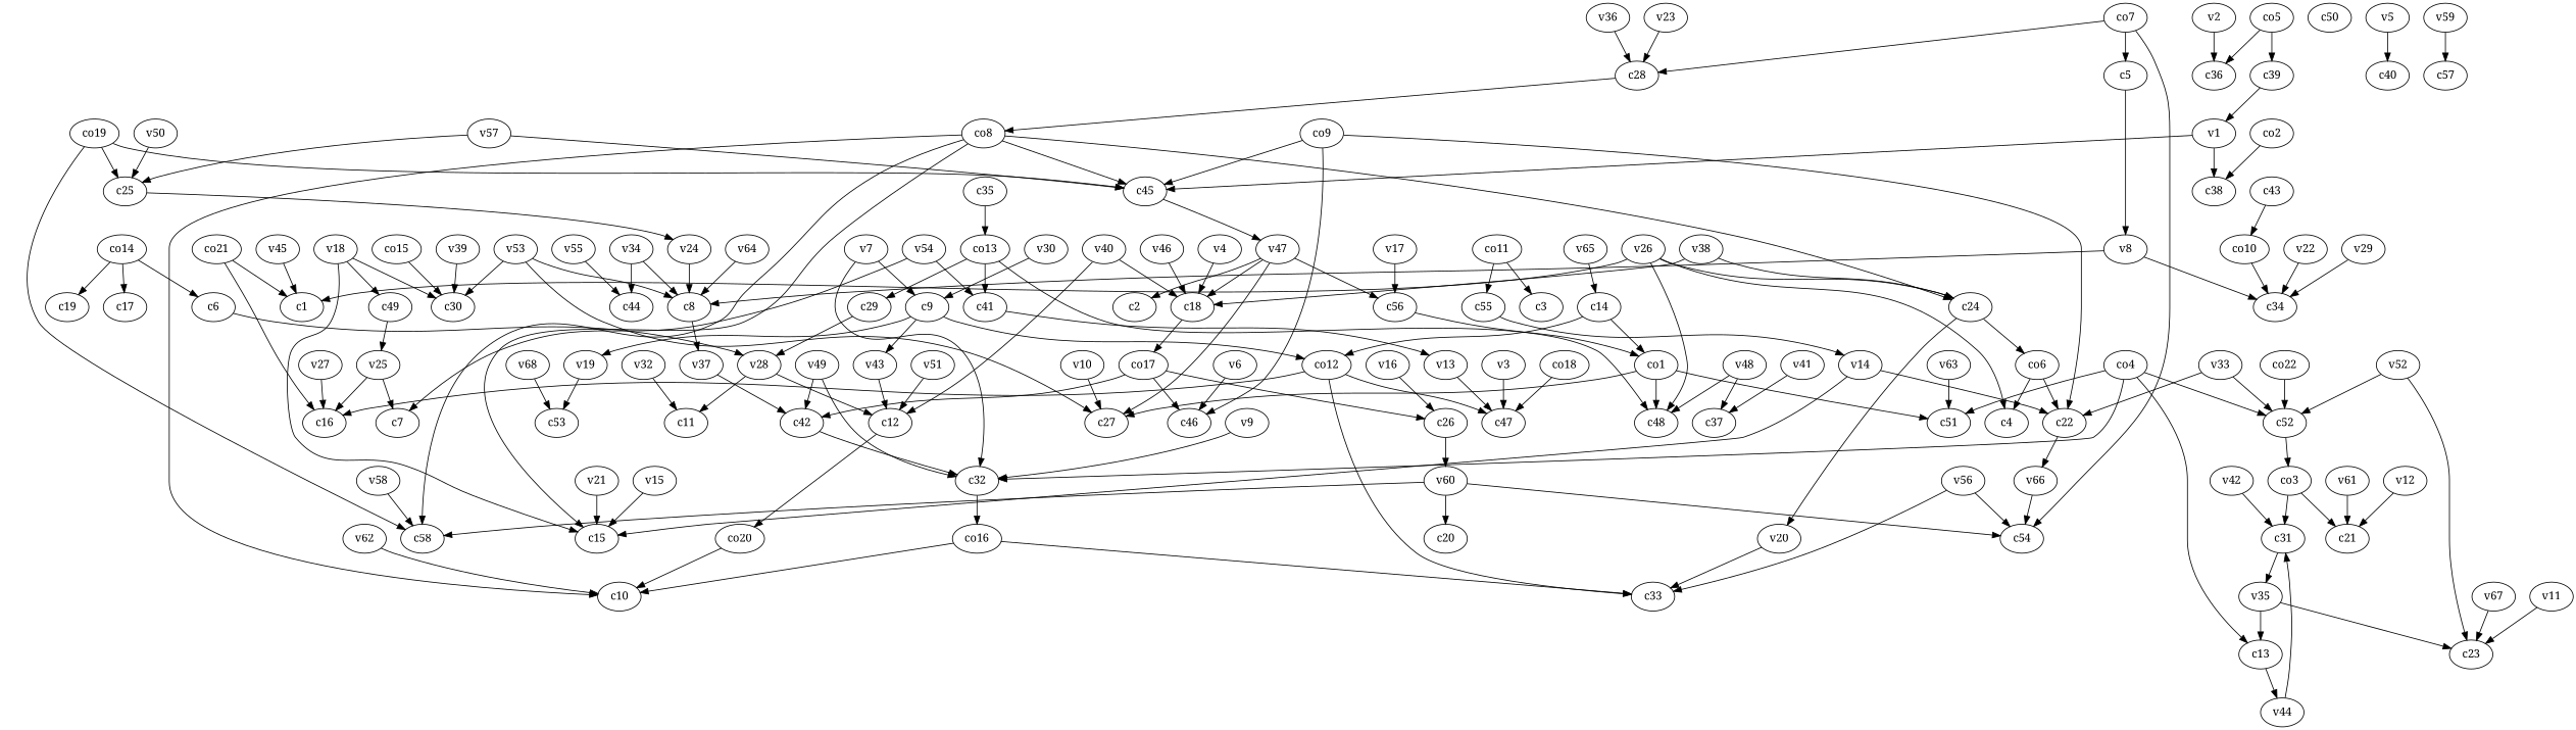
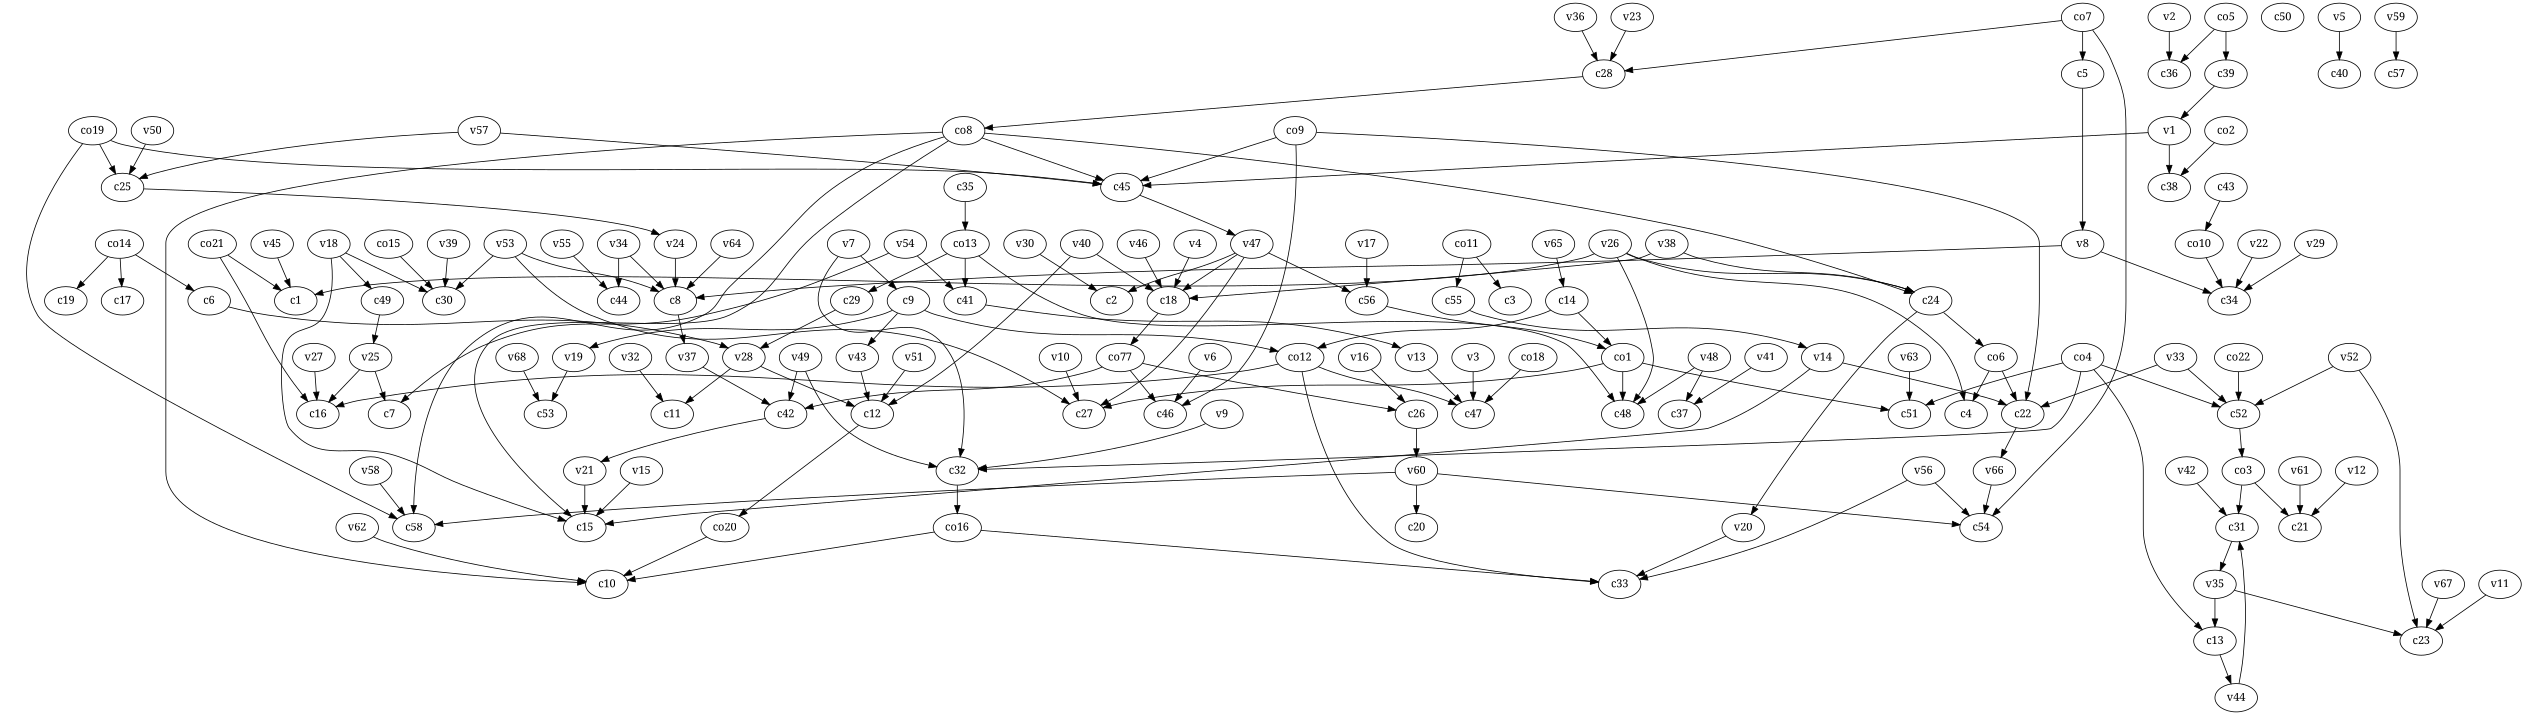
  strict digraph {
    fontname="Noto Serif"
    node [fontname="Noto Serif"]
    edge [fontname="Noto Serif" weight=1]
    c5
    v8
    c8
    c34
    c6
    v28
    c12
    c11
    v37
    c42
    c9
    v19
    v43
    co12
    c53
    c47
    c33
    c16
    co20
    c10
    c13
    v44
    c31
    c14
    co1
    c27
    c48
    c51
    c18
-   co17
+   co17 [label=co77]
    c26
    c46
    c22
    v66
    c54
    c24
    v20
    co6
    c4
    c25
    v24
    v60
    c58
    c20
    c28
    co8
    c45
    c15
    c29
    v35
    c23
    c32
    co16
    c35
    co13
    c41
    c39
    v1
    c38
    v13
    v21
    c43
    co10
    v47
    c56
    c2
    c49
    v25
    c7
    c50
    c52
    co3
    c21
    c55
    v14
    v2
    c36
    v3
    v4
    v5
    c40
    v6
    v7
    v9
    v10
    v11
    v12
    v15
    v16
    v17
    v18
    c30
    v22
    v23
    v26
    c1
    v27
    v29
    v30
    v32
    v33
    v34
    c44
    v36
    v38
    v39
    v40
    v41
    c37
    v42
    v45
    v46
    v48
    v49
    v50
    v51
    v52
    v53
    v54
    v55
    v56
    v57
    v58
    v59
    c57
    v61
    v62
    v63
    v64
    v65
    v67
    v68
    co2
    co4
    co5
    co7
    co9
    co11
    c3
    co14
    c17
    c19
    co15
    co18
    co19
    co21
    co22
    c5 -> v8
    v8 -> c8
    v8 -> c34
    c8 -> v37
    c6 -> v28
    v28 -> c12
    v28 -> c11
    c12 -> co20
    v37 -> c42
-   c42 -> c32
+   c42 -> v21
    c9 -> v19
    c9 -> v43
    c9 -> co12
    v19 -> c53
    v43 -> c12
    co12 -> c47
    co12 -> c33
    co12 -> c16
    co20 -> c10
    c13 -> v44
    v44 -> c31
    c31 -> v35
    c14 -> co12
    c14 -> co1
    co1 -> c27
    co1 -> c48
    co1 -> c51
    c18 -> co17
    co17 -> c42
    co17 -> c26
    co17 -> c46
    c26 -> v60
    c22 -> v66
    v66 -> c54
    c24 -> v20
    c24 -> co6
    v20 -> c33
    co6 -> c22
    co6 -> c4
    c25 -> v24
    v24 -> c8
    v60 -> c54
    v60 -> c58
    v60 -> c20
    c28 -> co8
    co8 -> c10
    co8 -> c24
    co8 -> c58
    co8 -> c45
    co8 -> c15
    c45 -> v47
    c29 -> v28
    v35 -> c13
    v35 -> c23
    c32 -> co16
    co16 -> c33
    co16 -> c10
    c35 -> co13
    co13 -> c48
    co13 -> c29
    co13 -> c41
    c41 -> v13
    c39 -> v1
    v1 -> c45
    v1 -> c38
    v13 -> c47
    v21 -> c15
    c43 -> co10
    co10 -> c34
    v47 -> c27
    v47 -> c18
    v47 -> c56
    v47 -> c2
    c56 -> co1
    c49 -> v25
    v25 -> c16
    v25 -> c7
    c52 -> co3
    co3 -> c31
    co3 -> c21
    c55 -> v14
    v14 -> c22
    v14 -> c15
    v2 -> c36
    v3 -> c47
    v4 -> c18
    v5 -> c40
    v6 -> c46
    v7 -> c9
    v7 -> c32
    v9 -> c32
    v10 -> c27
    v11 -> c23
    v12 -> c21
    v15 -> c15
    v16 -> c26
    v17 -> c56
    v18 -> c15
    v18 -> c49
    v18 -> c30
    v22 -> c34
    v23 -> c28
    v26 -> c48
    v26 -> c24
    v26 -> c4
    v26 -> c1
    v27 -> c16
    v29 -> c34
-   v30 -> c9
+   v30 -> c2
    v32 -> c11
    v33 -> c22
    v33 -> c52
    v34 -> c8
    v34 -> c44
    v36 -> c28
    v38 -> c18
    v38 -> c24
    v39 -> c30
    v40 -> c12
    v40 -> c18
    v41 -> c37
    v42 -> c31
    v45 -> c1
    v46 -> c18
    v48 -> c48
    v48 -> c37
    v49 -> c42
    v49 -> c32
    v50 -> c25
    v51 -> c12
    v52 -> c23
    v52 -> c52
    v53 -> c8
    v53 -> c27
    v53 -> c30
    v54 -> c41
    v54 -> c7
    v55 -> c44
    v56 -> c33
    v56 -> c54
    v57 -> c25
    v57 -> c45
    v58 -> c58
    v59 -> c57
    v61 -> c21
    v62 -> c10
    v63 -> c51
    v64 -> c8
    v65 -> c14
    v67 -> c23
    v68 -> c53
    co2 -> c38
    co4 -> c13
    co4 -> c51
    co4 -> c32
    co4 -> c52
    co5 -> c39
    co5 -> c36
    co7 -> c5
    co7 -> c54
    co7 -> c28
    co9 -> c46
    co9 -> c22
    co9 -> c45
    co11 -> c55
    co11 -> c3
    co14 -> c6
    co14 -> c17
    co14 -> c19
    co15 -> c30
    co18 -> c47
    co19 -> c25
    co19 -> c58
    co19 -> c45
    co21 -> c16
    co21 -> c1
    co22 -> c52
  }
